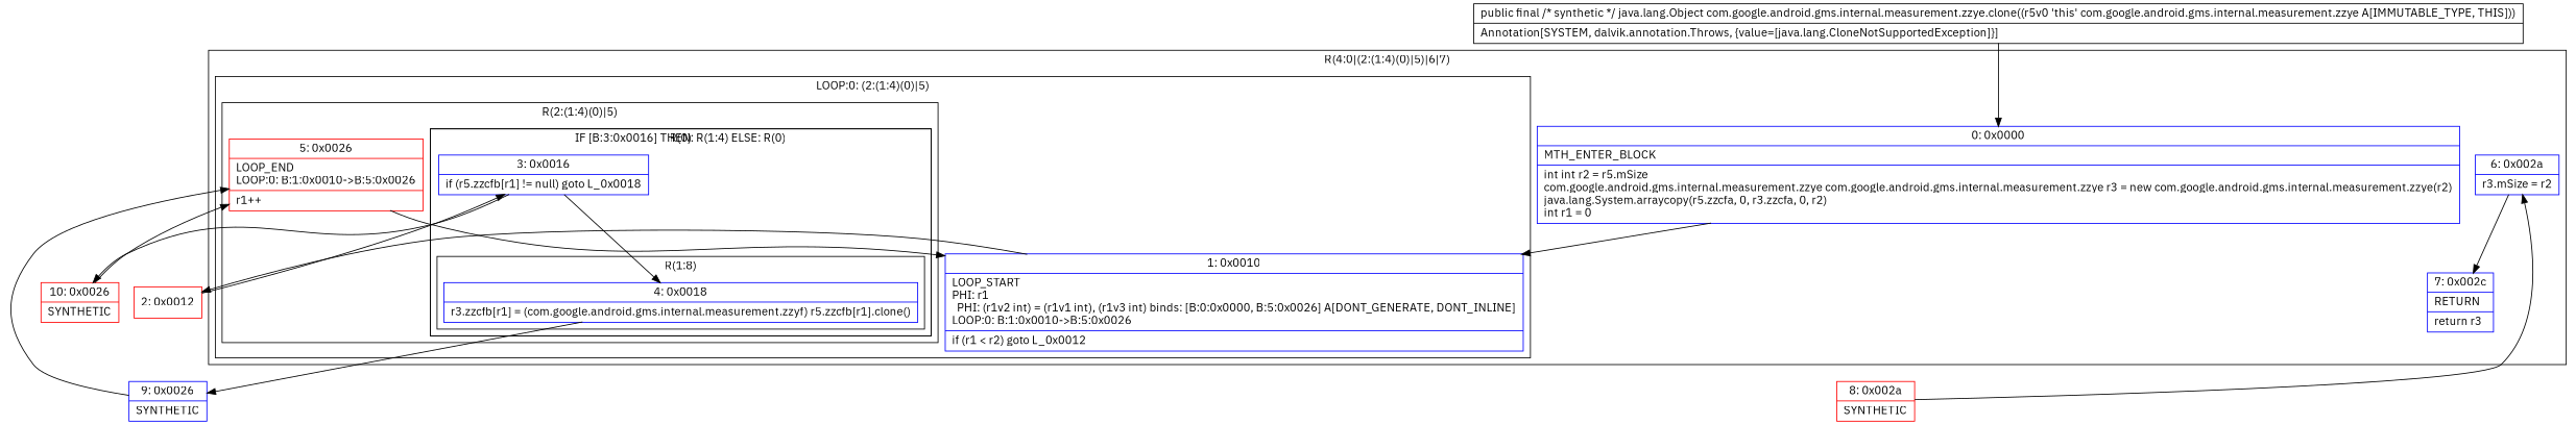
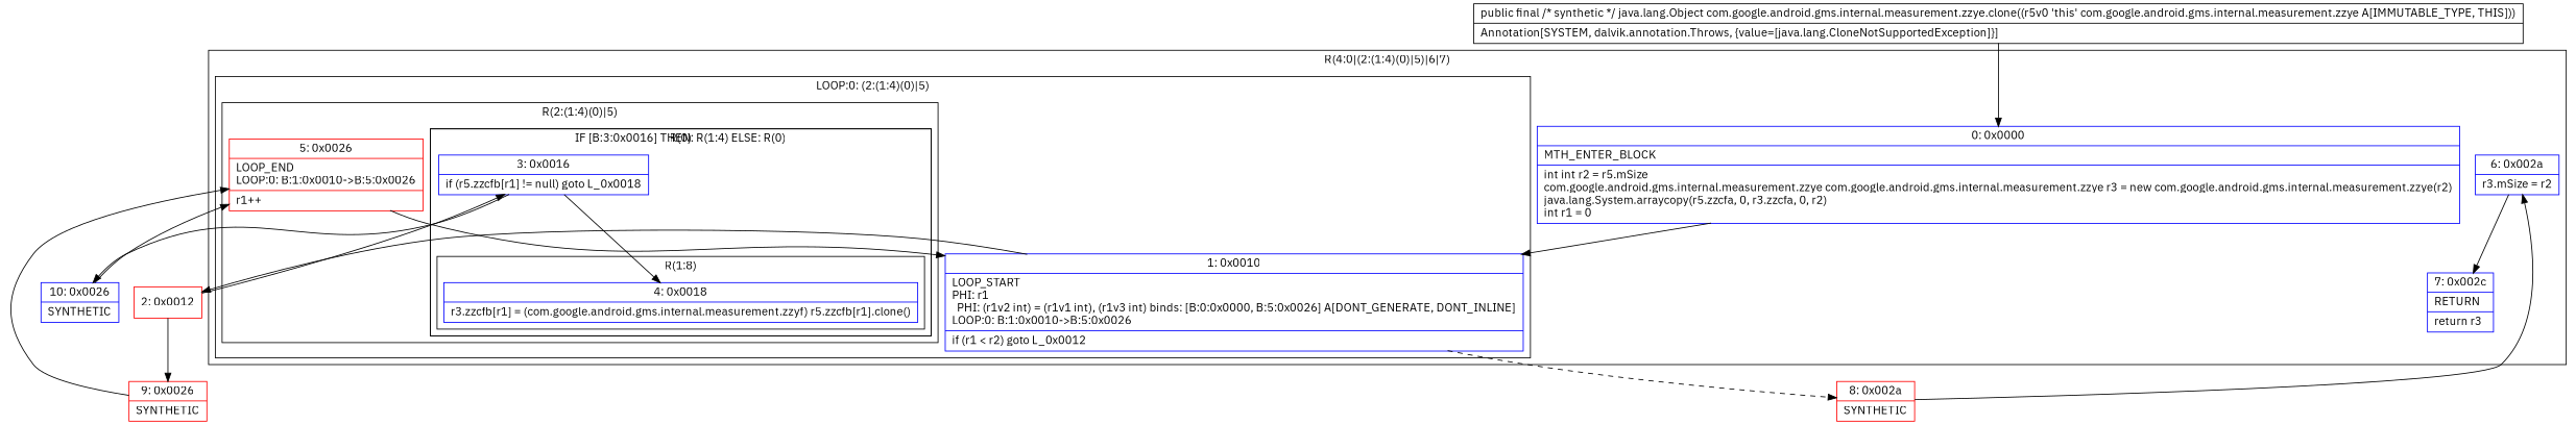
  digraph {
    fontname="IBM Plex Sans"
    node [color=blue fontname="IBM Plex Sans" shape=record]
    edge [fontname="IBM Plex Sans"]
    n1 [label="{4\:\ 0x0018|r3.zzcfb[r1] = (com.google.android.gms.internal.measurement.zzyf) r5.zzcfb[r1].clone()\l}"]
    n2 [label="{3\:\ 0x0016|if (r5.zzcfb[r1] != null) goto L_0x0018\l}"]
    n3 [color=red label="{5\:\ 0x0026|LOOP_END\lLOOP:0: B:1:0x0010\-\>B:5:0x0026\l|r1++\l}"]
    n4 [label="{1\:\ 0x0010|LOOP_START\lPHI: r1 \l  PHI: (r1v2 int) = (r1v1 int), (r1v3 int) binds: [B:0:0x0000, B:5:0x0026] A[DONT_GENERATE, DONT_INLINE]\lLOOP:0: B:1:0x0010\-\>B:5:0x0026\l|if (r1 \< r2) goto L_0x0012\l}"]
    n5 [label="{0\:\ 0x0000|MTH_ENTER_BLOCK\l|int int r2 = r5.mSize\lcom.google.android.gms.internal.measurement.zzye com.google.android.gms.internal.measurement.zzye r3 = new com.google.android.gms.internal.measurement.zzye(r2)\ljava.lang.System.arraycopy(r5.zzcfa, 0, r3.zzcfa, 0, r2)\lint r1 = 0\l}"]
    n6 [label="{6\:\ 0x002a|r3.mSize = r2\l}"]
    n7 [label="{7\:\ 0x002c|RETURN\l|return r3\l}"]
-   n8 [label="{9\:\ 0x0026|SYNTHETIC\l}"]
-   n9 [color=red label="{10\:\ 0x0026|SYNTHETIC\l}"]
+   n8 [color=red label="{9\:\ 0x0026|SYNTHETIC\l}"]
+   n9 [label="{10\:\ 0x0026|SYNTHETIC\l}"]
    n10 [color=red label="{2\:\ 0x0012}"]
    n11 [color=red label="{8\:\ 0x002a|SYNTHETIC\l}"]
    n12 [label="{public final \/* synthetic *\/ java.lang.Object com.google.android.gms.internal.measurement.zzye.clone((r5v0 'this' com.google.android.gms.internal.measurement.zzye A[IMMUTABLE_TYPE, THIS]))  | Annotation[SYSTEM, dalvik.annotation.Throws, \{value=[java.lang.CloneNotSupportedException]\}]\l}" color=""]
    subgraph cluster_1 {
      label="R(4:0|(2:(1:4)(0)|5)|6|7)"
      n5
      n6
      n7
      subgraph cluster_2 {
        label="LOOP:0: (2:(1:4)(0)|5)"
        n4
        subgraph cluster_3 {
          label="R(2:(1:4)(0)|5)"
          n3
          subgraph cluster_4 {
            label="IF [B:3:0x0016] THEN: R(1:4) ELSE: R(0)"
            n2
            subgraph cluster_5 {
              label="R(1:8)"
              n1
            }
            subgraph cluster_6 {
              label="R(0)"
            }
          }
        }
      }
    }
-   n1 -> n8
+   n10 -> n8
    n2 -> n1
    n2 -> n9 [style=solid]
    n3 -> n4
    n4 -> n10
+   n4 -> n11 [style=dashed]
    n5 -> n4
    n6 -> n7
    n8 -> n3
    n9 -> n3
    n10 -> n2
    n11 -> n6
    n12 -> n5
  }
